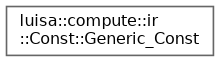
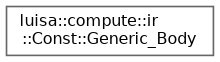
  digraph {
    rankdir=TB
-   n1 [color=grey40 fillcolor=white fontname=Helvetica fontsize=10 height=0.2 label="luisa::compute::ir\l::Const::Generic_Const" shape=box style=filled width=0.4]
+   n1 [color=grey40 fillcolor=white fontname=Helvetica fontsize=10 height=0.2 label="luisa::compute::ir\l::Const::Generic_Body" shape=box style=filled width=0.4]
  }
